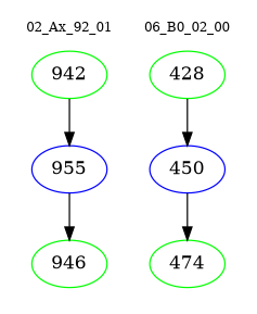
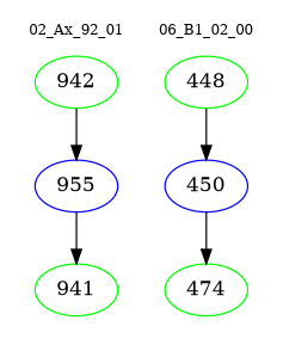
  digraph {
    node [color=green]
    edge [color=black]
    n1 [label=942]
    n2 [color=blue label=955]
-   n3 [label=946]
-   n4 [label=428]
+   n3 [label=941]
+   n4 [label=448]
    n5 [color=blue label=450]
    n6 [label=474]
    subgraph cluster_1 {
      color=white
      fontsize=10
      label="02_Ax_92_01"
      n1
      n2
      n3
    }
    subgraph cluster_2 {
      color=white
      fontsize=10
-     label="06_B0_02_00"
+     label="06_B1_02_00"
      n4
      n5
      n6
    }
    n1 -> n2
    n2 -> n3
    n4 -> n5
    n5 -> n6
  }
